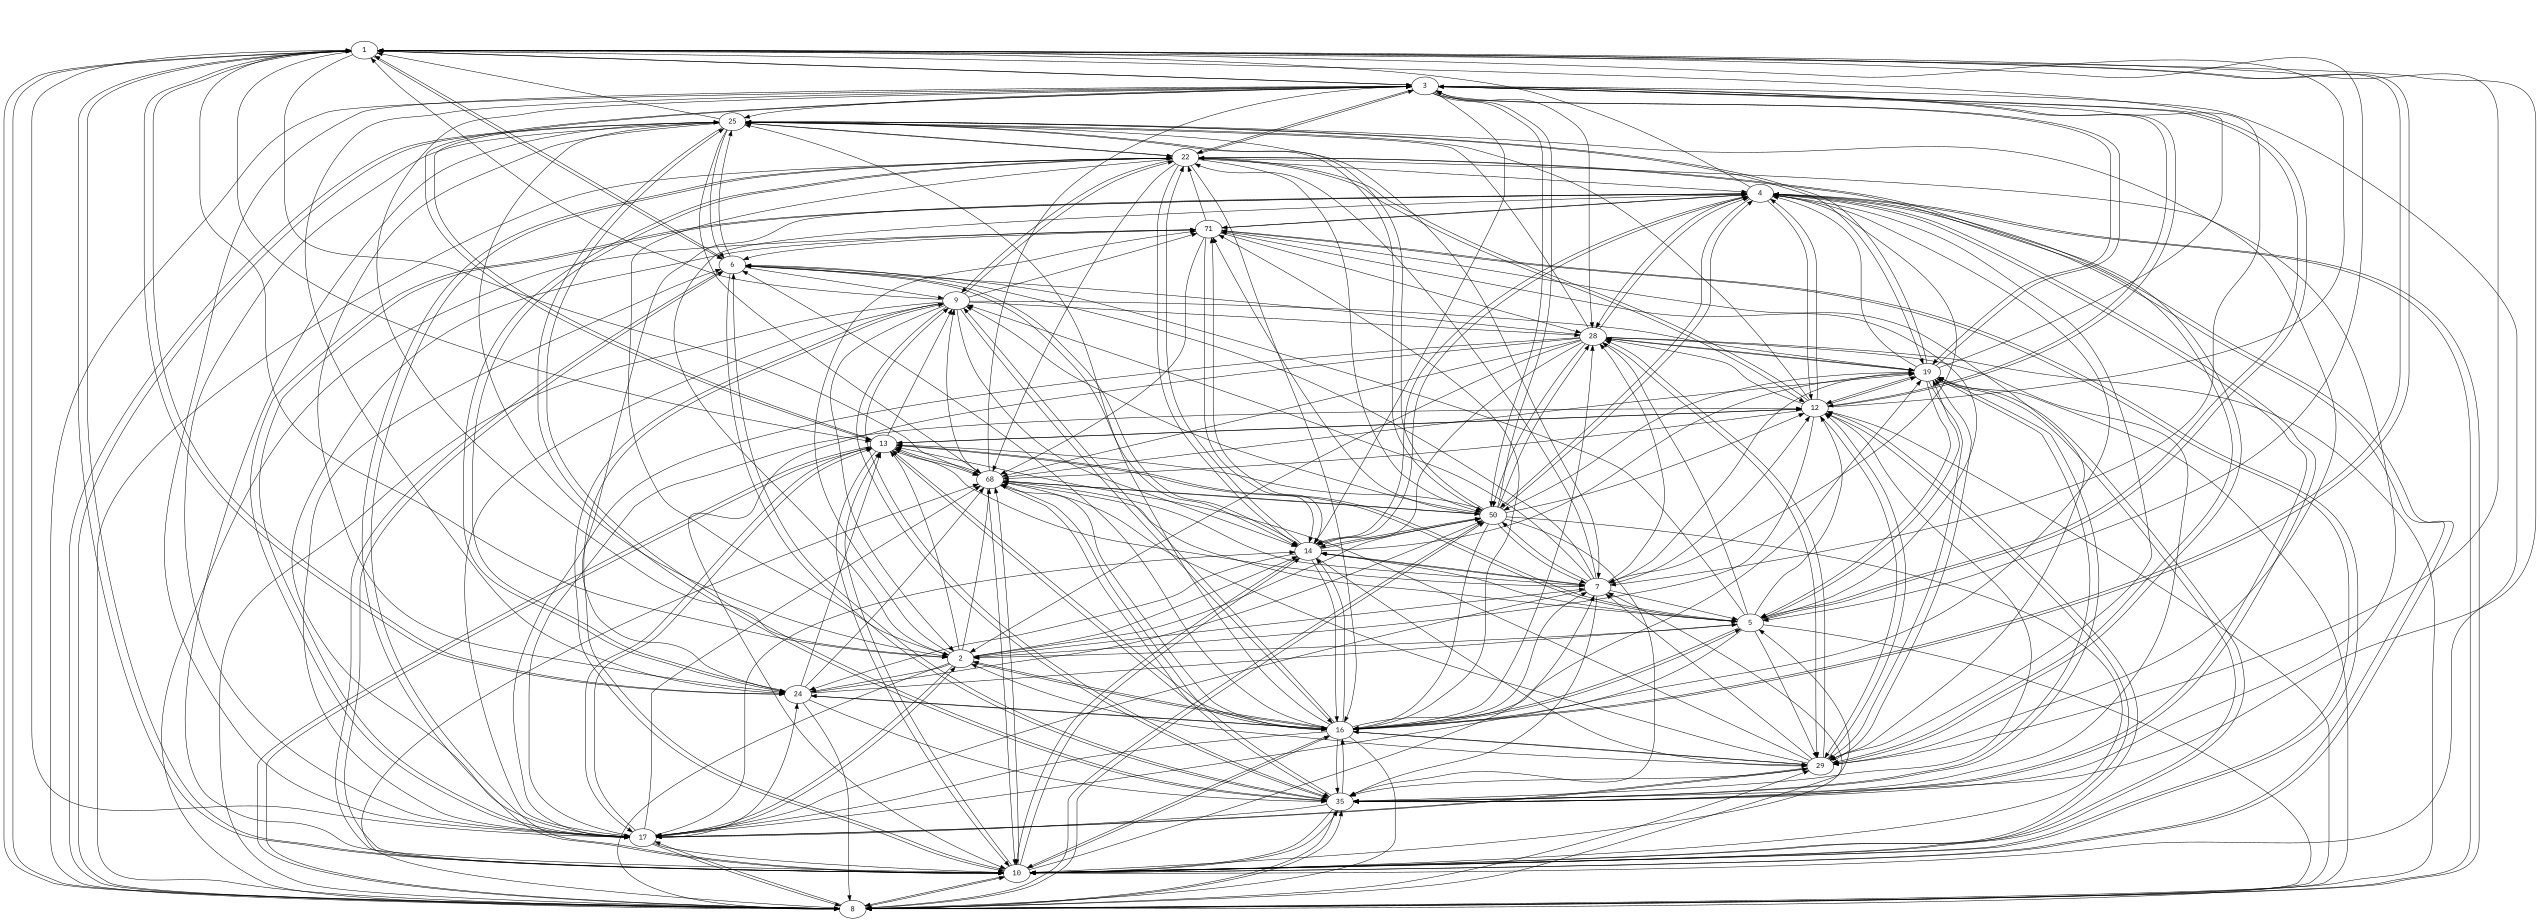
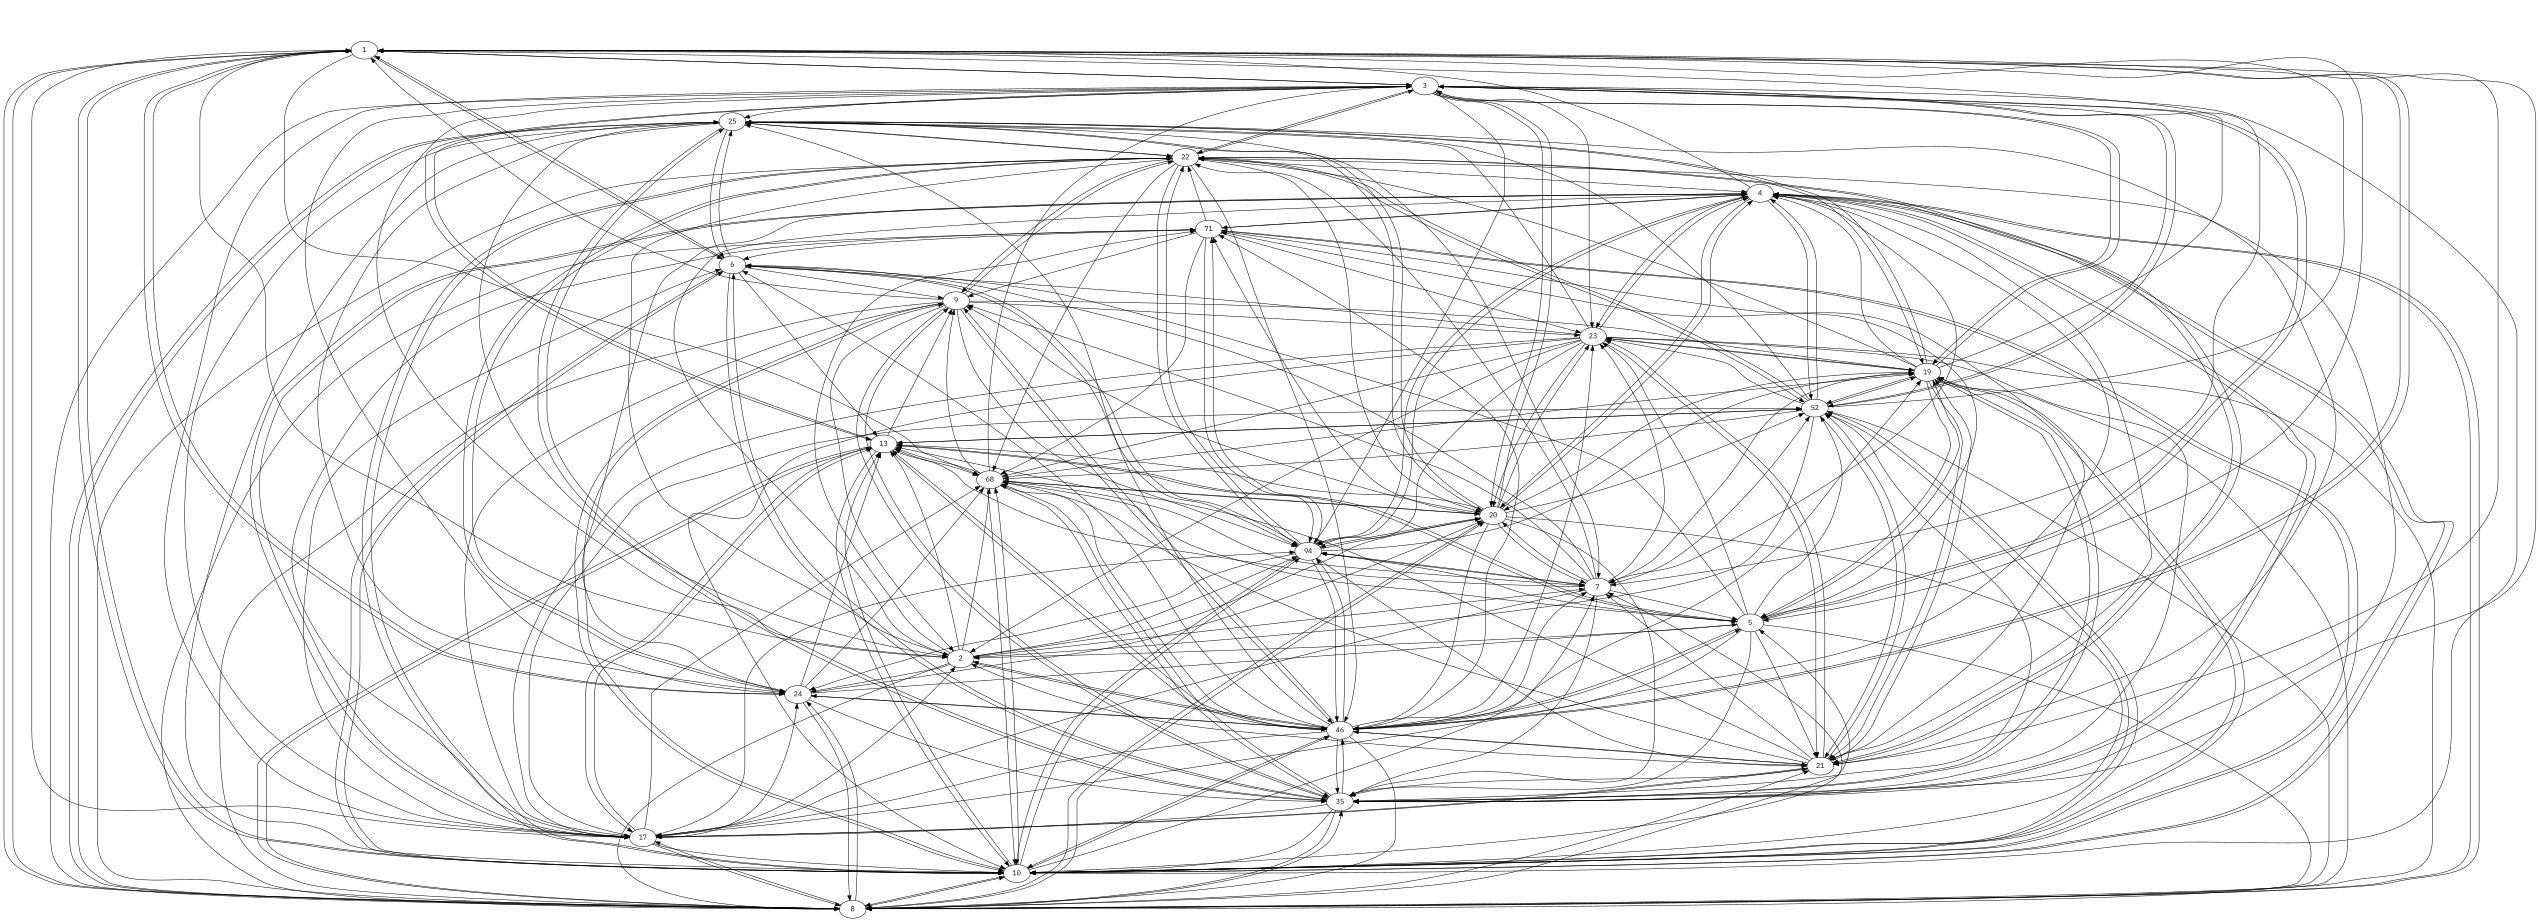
  strict digraph {
    fontname="IBM Plex Mono"
    node [fontname="IBM Plex Mono" shape=ellipse]
    edge [fontname="IBM Plex Mono"]
    1
    3
    5
    6
    8
    10
    n7 [label=35]
-   16
+   16 [label=46]
    17
    n10 [label=68]
-   21 [label=29]
+   21
    24
    2
    7
    13
-   14
-   20 [label=50]
-   12
+   14 [label=94]
+   20
+   12 [label=52]
    19
    22
-   23 [label=28]
+   23
    25
    n23 [label=71]
    9
    4
    1 -> 3
    1 -> 5
    1 -> 6
    1 -> 8
    1 -> 10
    1 -> n7
    1 -> 16
    1 -> 17
    1 -> n10
    1 -> 21
    1 -> 24
    3 -> 1
    3 -> 5
    3 -> 10
    3 -> 24
    3 -> 2
    3 -> 7
    3 -> 13
    3 -> 14
    3 -> 20
    3 -> 12
    3 -> 19
    3 -> 22
    3 -> 23
    3 -> 25
    5 -> 3
    5 -> 6
    5 -> 8
    5 -> 16
    5 -> 17
    5 -> 21
    5 -> 2
    5 -> 13
    5 -> 14
    5 -> 12
    5 -> 19
    5 -> 23
    5 -> n23
    6 -> 1
    6 -> 10
    6 -> n7
-   1 -> 13
+   6 -> 13
    6 -> 14
    6 -> 25
    6 -> 9
    8 -> 1
    8 -> 3
    8 -> 10
    8 -> n7
    8 -> 17
    8 -> 21
-   8 -> n10
+   8 -> 24
    8 -> 7
    8 -> 13
    8 -> 20
    8 -> 19
    8 -> 22
    8 -> 25
    8 -> n23
    8 -> 4
    10 -> 1
    10 -> 5
    10 -> 6
    10 -> 8
-   10 -> n7
+   5 -> n7
    10 -> 16
    10 -> n10
    10 -> 7
    10 -> 13
    10 -> 14
    10 -> 12
    10 -> 19
    10 -> 22
    10 -> 25
    10 -> n23
    10 -> 9
    10 -> 4
    n7 -> 6
    n7 -> 8
    n7 -> 10
    n7 -> 16
    n7 -> 17
    n7 -> n10
    n7 -> 12
    n7 -> 19
    n7 -> 25
    n7 -> 9
    n7 -> 4
    16 -> 1
    16 -> 5
    16 -> 6
    16 -> 8
    16 -> 10
    16 -> n7
    16 -> 17
    16 -> n10
    16 -> 21
    16 -> 24
    16 -> 2
    16 -> 7
    16 -> 13
    16 -> 14
    16 -> 19
    16 -> 23
    16 -> 25
    16 -> n23
    16 -> 9
    16 -> 4
    17 -> 3
    17 -> 6
    17 -> 8
    17 -> 10
    17 -> n10
    17 -> 21
    17 -> 24
    17 -> 2
    17 -> 13
    17 -> 14
    17 -> 12
    17 -> n23
    17 -> 4
    n10 -> 3
    n10 -> 5
    n10 -> 10
    n10 -> n7
    n10 -> 7
    n10 -> 13
    n10 -> 20
    n10 -> 19
    n10 -> 9
    21 -> n7
    21 -> 16
    21 -> 17
    21 -> n10
    21 -> 2
    21 -> 7
    21 -> 13
    21 -> 12
    21 -> 19
    21 -> 22
    21 -> 23
    24 -> 1
    24 -> 5
    24 -> 8
    24 -> n7
    24 -> 16
    24 -> n10
    24 -> 13
    24 -> 20
    24 -> 22
    2 -> 1
    2 -> 8
    2 -> 16
-   2 -> 17
    2 -> n10
    2 -> 24
    2 -> 7
    2 -> 13
    2 -> 14
    2 -> 20
    2 -> n23
    2 -> 4
    7 -> 5
    7 -> 6
    7 -> n7
    7 -> 17
    7 -> 13
    7 -> 14
    7 -> 20
    7 -> 12
    7 -> 22
    7 -> 23
    7 -> 9
    13 -> 3
    13 -> 5
    13 -> 8
    13 -> 10
    13 -> 16
    13 -> 17
    13 -> n10
    13 -> 12
    13 -> 9
    14 -> 6
    14 -> 10
    14 -> 16
    14 -> 21
    14 -> 24
    14 -> 7
    14 -> 20
    14 -> 19
    14 -> 22
    14 -> n23
    14 -> 4
    20 -> 3
    20 -> 8
    20 -> 10
    20 -> n7
    20 -> 16
    20 -> n10
    20 -> 7
    20 -> 13
    20 -> 14
    20 -> 12
    20 -> 23
    20 -> 25
    20 -> n23
    20 -> 9
    20 -> 4
    12 -> 1
    12 -> 3
    12 -> 8
    12 -> 10
    12 -> n10
    12 -> 21
    12 -> 2
    12 -> 13
    12 -> 19
    12 -> 22
    12 -> 23
    12 -> 25
    12 -> 4
    19 -> 1
    19 -> 3
    19 -> 5
    19 -> 10
    19 -> n7
    19 -> 21
    19 -> 7
    19 -> 20
    19 -> 12
+   19 -> 22
    19 -> 23
    19 -> 25
    19 -> 4
    22 -> 3
    22 -> 10
    22 -> n7
    22 -> 16
    22 -> n10
    22 -> 21
    22 -> 24
    22 -> 2
    22 -> 14
    22 -> 20
    22 -> 12
    22 -> 25
    22 -> 9
    22 -> 4
    23 -> 6
    23 -> 8
    23 -> 10
    23 -> n7
    23 -> 17
    23 -> n10
    23 -> 21
    23 -> 2
    23 -> 14
    23 -> 20
    23 -> 19
    23 -> 25
    23 -> 4
-   25 -> 1
    25 -> 6
    25 -> 8
    25 -> n7
    25 -> 17
-   25 -> n10
    25 -> 21
    25 -> 24
    25 -> 2
    25 -> 7
    25 -> 20
    25 -> 19
    25 -> 22
    n23 -> 6
    n23 -> 10
    n23 -> n10
    n23 -> 21
    n23 -> 14
    n23 -> 22
    n23 -> 23
-   9 -> n23
+   n23 -> 9
    n23 -> 4
    9 -> 1
    9 -> 8
    9 -> 10
    9 -> n7
    9 -> 16
    9 -> 17
    9 -> 2
    9 -> 14
    9 -> 19
    9 -> 22
    9 -> 23
    4 -> 1
    4 -> 8
    4 -> 10
    4 -> n7
    4 -> 17
    4 -> 21
    4 -> 24
    4 -> 7
    4 -> 14
    4 -> 20
    4 -> 12
    4 -> 23
    4 -> n23
  }
